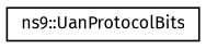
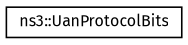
  digraph {
    rankdir=LR
    fontname="Fira Sans"
-   n1 [color=black fillcolor=white fontname="Fira Sans" fontsize=10 height=0.2 label="ns9::UanProtocolBits" shape=record style=filled width=0.4]
+   n1 [color=black fillcolor=white fontname="Fira Sans" fontsize=10 height=0.2 label="ns3::UanProtocolBits" shape=record style=filled width=0.4]
  }
